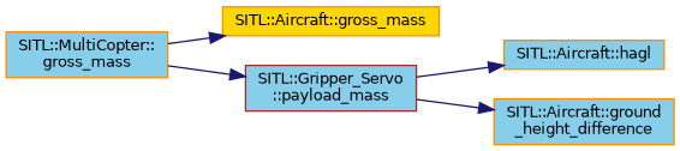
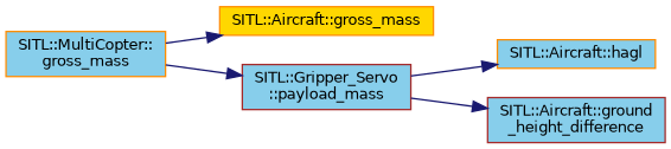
  digraph {
    rankdir=LR
    node [color=darkorange fillcolor=skyblue fontname=Helvetica fontsize=10 shape=record style=filled]
    edge [color=midnightblue fontname=Helvetica fontsize=10 labelfontname=Helvetica labelfontsize=10 style=solid]
    n1 [fontcolor=black height=0.2 label="SITL::MultiCopter::\lgross_mass" width=0.4]
    n2 [fillcolor=gold height=0.2 label="SITL::Aircraft::gross_mass" width=0.4]
    n3 [color=brown height=0.2 label="SITL::Gripper_Servo\l::payload_mass" width=0.4]
    n4 [height=0.2 label="SITL::Aircraft::hagl" width=0.4]
-   n5 [height=0.2 label="SITL::Aircraft::ground\l_height_difference" width=0.4]
+   n5 [color=brown height=0.2 label="SITL::Aircraft::ground\l_height_difference" width=0.4]
    n1 -> n2
    n1 -> n3
    n3 -> n4
    n3 -> n5
  }
